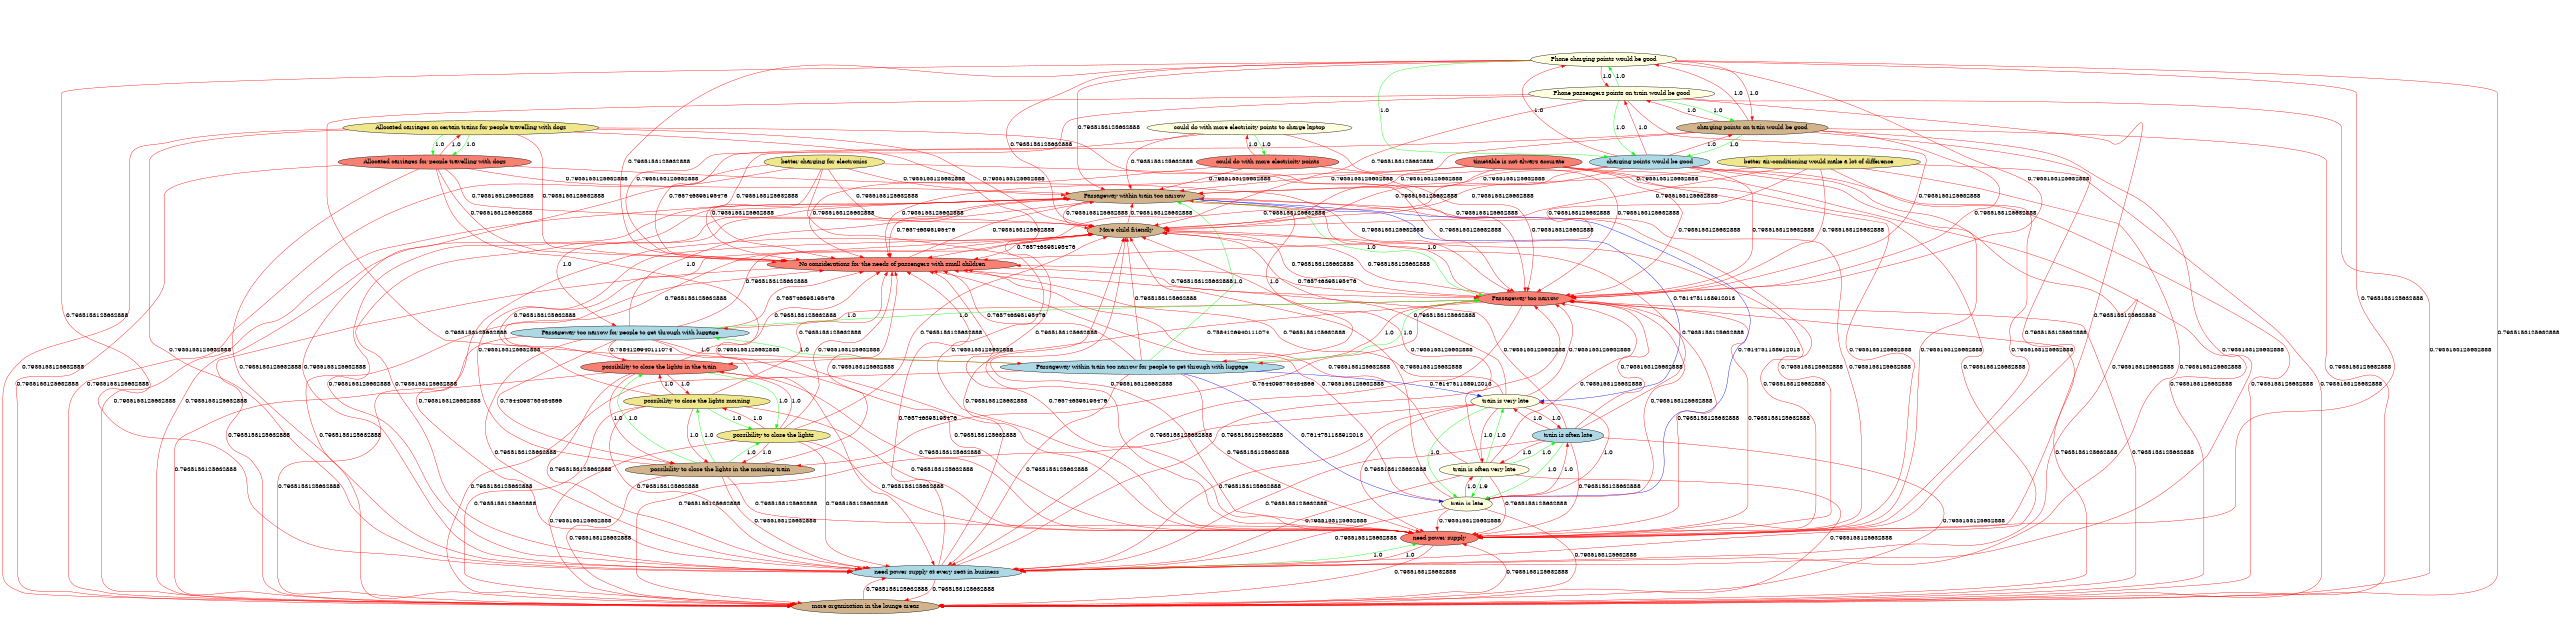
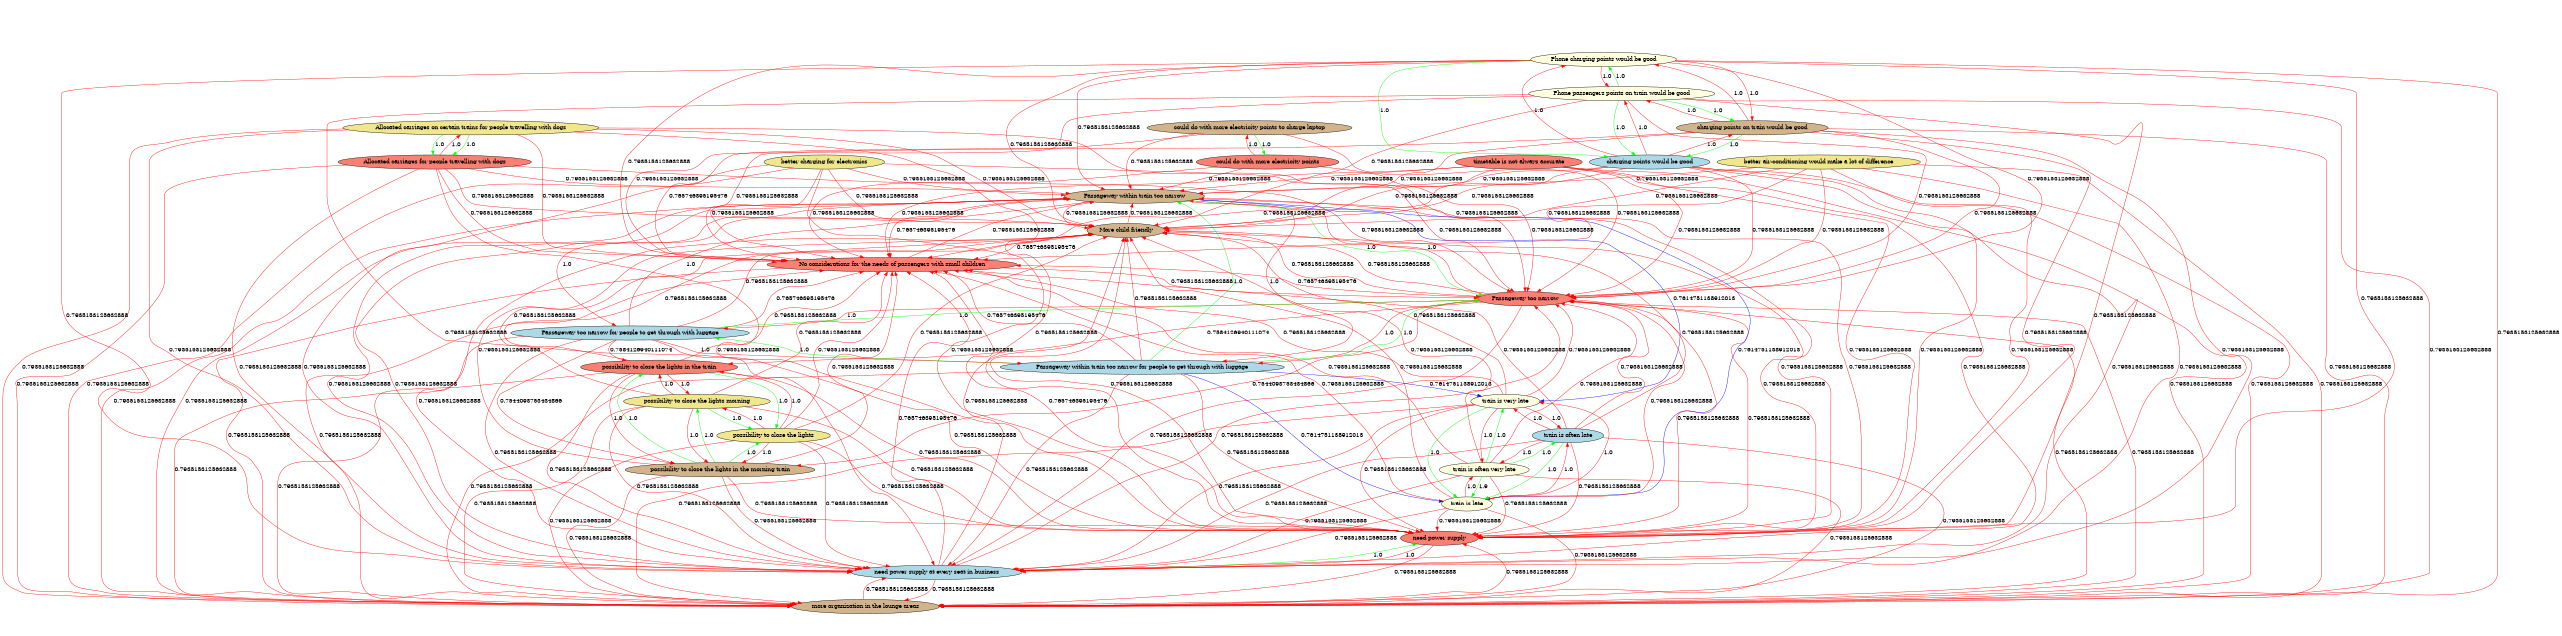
  digraph {
    node [fillcolor=salmon style=filled]
    edge [color=red]
    "Allocated carriages on certain trains for people travelling with dogs" [fillcolor=khaki]
    "Allocated carriages for people travelling with dogs"
    "More child friendly" [fillcolor=tan]
    "No considerations for the needs of passengers with small children"
    "Passageway too narrow"
    "more organization in the lounge areas" [fillcolor=tan]
    "need power supply at every seat in business" [fillcolor=lightblue]
    "need power supply"
    "Passageway within train too narrow" [fillcolor=tan]
    "Passageway within train too narrow for people to get through with luggage" [fillcolor=lightblue]
    "Passageway too narrow for people to get through with luggage" [fillcolor=lightblue]
    "possibility to close the lights in the morning train" [fillcolor=tan]
    "possibility to close the lights in the train"
    "train is late" [fillcolor=lightyellow]
    "train is very late" [fillcolor=lightyellow]
    "train is often very late" [fillcolor=lightyellow]
    "train is often late" [fillcolor=lightblue]
    "possibility to close the lights" [fillcolor=khaki]
    "possibility to close the lights morning" [fillcolor=khaki]
    n20 [fillcolor=lightyellow label="Phone passengers points on train would be good"]
    "Phone charging points would be good" [fillcolor=lightyellow]
    "charging points would be good" [fillcolor=lightblue]
    "charging points on train would be good" [fillcolor=tan]
    "better air-conditioning would make a lot of difference" [fillcolor=khaki]
    "better charging for electronics" [fillcolor=khaki]
-   "could do with more electricity points to charge laptop" [fillcolor=lightyellow]
+   "could do with more electricity points to charge laptop" [fillcolor=tan]
    "could do with more electricity points"
    "timetable is not always accurate"
    "Allocated carriages on certain trains for people travelling with dogs" -> "Allocated carriages for people travelling with dogs" [color=green label=1.0]
    "Allocated carriages on certain trains for people travelling with dogs" -> "Allocated carriages for people travelling with dogs" [color=green label=1.0]
    "Allocated carriages on certain trains for people travelling with dogs" -> "More child friendly" [label=0.7935153125632888]
    "Allocated carriages on certain trains for people travelling with dogs" -> "No considerations for the needs of passengers with small children" [label=0.7935153125632888]
    "Allocated carriages on certain trains for people travelling with dogs" -> "Passageway too narrow" [label=0.7935153125632888]
    "Allocated carriages on certain trains for people travelling with dogs" -> "more organization in the lounge areas" [label=0.7935153125632888]
    "Allocated carriages on certain trains for people travelling with dogs" -> "need power supply at every seat in business" [label=0.7935153125632888]
    "Allocated carriages on certain trains for people travelling with dogs" -> "need power supply" [label=0.7935153125632888]
    "Allocated carriages for people travelling with dogs" -> "Allocated carriages on certain trains for people travelling with dogs" [label=1.0]
    "Allocated carriages for people travelling with dogs" -> "More child friendly" [label=0.7935153125632888]
    "Allocated carriages for people travelling with dogs" -> "No considerations for the needs of passengers with small children" [label=0.7935153125632888]
    "Allocated carriages for people travelling with dogs" -> "Passageway too narrow" [label=0.7935153125632888]
    "Allocated carriages for people travelling with dogs" -> "more organization in the lounge areas" [label=0.7935153125632888]
    "Allocated carriages for people travelling with dogs" -> "need power supply at every seat in business" [label=0.7935153125632888]
    "Allocated carriages for people travelling with dogs" -> "need power supply" [label=0.7935153125632888]
    "Allocated carriages for people travelling with dogs" -> "Passageway within train too narrow" [label=0.7935153125632888]
    "More child friendly" -> "No considerations for the needs of passengers with small children" [label=0.765746395195476]
    "More child friendly" -> "Passageway too narrow" [label=0.7935153125632888]
    "More child friendly" -> "need power supply at every seat in business" [label=0.7935153125632888]
    "More child friendly" -> "need power supply" [label=0.7935153125632888]
    "More child friendly" -> "Passageway within train too narrow" [label=0.7935153125632888]
    "No considerations for the needs of passengers with small children" -> "Passageway too narrow" [label=0.7935153125632888]
    "No considerations for the needs of passengers with small children" -> "more organization in the lounge areas" [label=0.7935153125632888]
    "No considerations for the needs of passengers with small children" -> "Passageway within train too narrow" [label=0.7935153125632888]
    "Passageway too narrow" -> "More child friendly" [label=0.7935153125632888]
    "Passageway too narrow" -> "No considerations for the needs of passengers with small children" [label=0.765746395195476]
    "Passageway too narrow" -> "more organization in the lounge areas" [label=0.7935153125632888]
    "Passageway too narrow" -> "need power supply at every seat in business" [label=0.7935153125632888]
    "Passageway too narrow" -> "need power supply" [label=0.7935153125632888]
    "Passageway too narrow" -> "Passageway within train too narrow" [label=1.0]
    "Passageway too narrow" -> "Passageway within train too narrow for people to get through with luggage" [label=1.0]
    "Passageway too narrow" -> "Passageway too narrow for people to get through with luggage" [label=1.0]
    "Passageway too narrow" -> "possibility to close the lights in the morning train" [label=0.7544093753434866]
    "Passageway too narrow" -> "possibility to close the lights in the train" [label=0.7584126940111074]
    "more organization in the lounge areas" -> "No considerations for the needs of passengers with small children" [label=0.7935153125632888]
    "more organization in the lounge areas" -> "Passageway too narrow" [label=0.7935153125632888]
    "more organization in the lounge areas" -> "need power supply at every seat in business" [label=0.7935153125632888]
    "more organization in the lounge areas" -> "need power supply" [label=0.7935153125632888]
    "more organization in the lounge areas" -> "Passageway within train too narrow" [label=0.7935153125632888]
    "need power supply at every seat in business" -> "More child friendly" [label=0.7935153125632888]
    "need power supply at every seat in business" -> "No considerations for the needs of passengers with small children" [label=0.765746395195476]
    "need power supply at every seat in business" -> "Passageway too narrow" [label=0.7935153125632888]
    "need power supply at every seat in business" -> "more organization in the lounge areas" [label=0.7935153125632888]
    "need power supply at every seat in business" -> "need power supply" [color=green label=1.0]
    "need power supply at every seat in business" -> "Passageway within train too narrow" [label=0.7935153125632888]
    "need power supply" -> "More child friendly" [label=0.7935153125632888]
    "need power supply" -> "No considerations for the needs of passengers with small children" [label=0.765746395195476]
    "need power supply" -> "Passageway too narrow" [label=0.7935153125632888]
    "need power supply" -> "more organization in the lounge areas" [label=0.7935153125632888]
    "need power supply" -> "need power supply at every seat in business" [label=1.0]
    "need power supply" -> "Passageway within train too narrow" [label=0.7935153125632888]
    "Passageway within train too narrow" -> "More child friendly" [label=0.7935153125632888]
    "Passageway within train too narrow" -> "No considerations for the needs of passengers with small children" [label=0.765746395195476]
    "Passageway within train too narrow" -> "Passageway too narrow" [color=green label=1.0]
    "Passageway within train too narrow" -> "more organization in the lounge areas" [label=0.7935153125632888]
    "Passageway within train too narrow" -> "need power supply at every seat in business" [label=0.7935153125632888]
    "Passageway within train too narrow" -> "need power supply" [label=0.7935153125632888]
    "Passageway within train too narrow" -> "Passageway within train too narrow for people to get through with luggage" [label=1.0]
    "Passageway within train too narrow" -> "Passageway too narrow for people to get through with luggage" [label=1.0]
    "Passageway within train too narrow" -> "train is late" [color=blue label=0.7614751138912013]
    "Passageway within train too narrow" -> "train is very late" [color=blue label=0.7614751138912013]
    "Passageway within train too narrow for people to get through with luggage" -> "More child friendly" [label=0.7935153125632888]
    "Passageway within train too narrow for people to get through with luggage" -> "No considerations for the needs of passengers with small children" [label=0.765746395195476]
    "Passageway within train too narrow for people to get through with luggage" -> "Passageway too narrow" [color=green label=1.0]
    "Passageway within train too narrow for people to get through with luggage" -> "more organization in the lounge areas" [label=0.7935153125632888]
    "Passageway within train too narrow for people to get through with luggage" -> "need power supply at every seat in business" [label=0.7935153125632888]
    "Passageway within train too narrow for people to get through with luggage" -> "need power supply" [label=0.7935153125632888]
    "Passageway within train too narrow for people to get through with luggage" -> "Passageway within train too narrow" [color=green label=1.0]
    "Passageway within train too narrow for people to get through with luggage" -> "Passageway too narrow for people to get through with luggage" [color=green label=1.0]
    "Passageway within train too narrow for people to get through with luggage" -> "train is late" [color=blue label=0.7614751138912013]
    "Passageway within train too narrow for people to get through with luggage" -> "train is very late" [color=blue label=0.7614751138912013]
    "Passageway too narrow for people to get through with luggage" -> "More child friendly" [label=0.7935153125632888]
    "Passageway too narrow for people to get through with luggage" -> "No considerations for the needs of passengers with small children" [label=0.765746395195476]
    "Passageway too narrow for people to get through with luggage" -> "Passageway too narrow" [color=green label=1.0]
    "Passageway too narrow for people to get through with luggage" -> "more organization in the lounge areas" [label=0.7935153125632888]
    "Passageway too narrow for people to get through with luggage" -> "need power supply at every seat in business" [label=0.7935153125632888]
    "Passageway too narrow for people to get through with luggage" -> "need power supply" [label=0.7935153125632888]
    "Passageway too narrow for people to get through with luggage" -> "Passageway within train too narrow" [label=1.0]
    "Passageway too narrow for people to get through with luggage" -> "Passageway within train too narrow for people to get through with luggage" [label=1.0]
    "Passageway too narrow for people to get through with luggage" -> "possibility to close the lights in the morning train" [label=0.7544093753434866]
    "Passageway too narrow for people to get through with luggage" -> "possibility to close the lights in the train" [label=0.7584126940111074]
    "possibility to close the lights in the morning train" -> "More child friendly" [label=0.7935153125632888]
    "possibility to close the lights in the morning train" -> "No considerations for the needs of passengers with small children" [label=0.7935153125632888]
    "possibility to close the lights in the morning train" -> "more organization in the lounge areas" [label=0.7935153125632888]
    "possibility to close the lights in the morning train" -> "need power supply at every seat in business" [label=0.7935153125632888]
    "possibility to close the lights in the morning train" -> "need power supply" [label=0.7935153125632888]
    "possibility to close the lights in the morning train" -> "possibility to close the lights in the train" [color=green label=1.0]
    "possibility to close the lights in the morning train" -> "possibility to close the lights" [color=green label=1.0]
    "possibility to close the lights in the morning train" -> "possibility to close the lights morning" [color=green label=1.0]
    "possibility to close the lights in the train" -> "More child friendly" [label=0.7935153125632888]
    "possibility to close the lights in the train" -> "No considerations for the needs of passengers with small children" [label=0.7935153125632888]
    "possibility to close the lights in the train" -> "more organization in the lounge areas" [label=0.7935153125632888]
    "possibility to close the lights in the train" -> "need power supply at every seat in business" [label=0.7935153125632888]
    "possibility to close the lights in the train" -> "need power supply" [label=0.7935153125632888]
    "possibility to close the lights in the train" -> "possibility to close the lights in the morning train" [label=1.0]
    "possibility to close the lights in the train" -> "possibility to close the lights" [color=green label=1.0]
    "possibility to close the lights in the train" -> "possibility to close the lights morning" [label=1.0]
    "train is late" -> "More child friendly" [label=0.7935153125632888]
    "train is late" -> "No considerations for the needs of passengers with small children" [label=0.7935153125632888]
    "train is late" -> "Passageway too narrow" [label=0.7935153125632888]
    "train is late" -> "more organization in the lounge areas" [label=0.7935153125632888]
    "train is late" -> "need power supply at every seat in business" [label=0.7935153125632888]
    "train is late" -> "need power supply" [label=0.7935153125632888]
    "train is late" -> "train is very late" [label=1.0]
    "train is late" -> "train is often very late" [label=1.0]
    "train is late" -> "train is often late" [label=1.0]
    "train is very late" -> "More child friendly" [label=0.7935153125632888]
    "train is very late" -> "No considerations for the needs of passengers with small children" [label=0.7935153125632888]
    "train is very late" -> "Passageway too narrow" [label=0.7935153125632888]
    "train is very late" -> "more organization in the lounge areas" [label=0.7935153125632888]
    "train is very late" -> "need power supply at every seat in business" [label=0.7935153125632888]
    "train is very late" -> "need power supply" [label=0.7935153125632888]
    "train is very late" -> "train is late" [color=green label=1.0]
    "train is very late" -> "train is often very late" [label=1.0]
    "train is very late" -> "train is often late" [label=1.0]
    "train is often very late" -> "More child friendly" [label=0.7935153125632888]
    "train is often very late" -> "No considerations for the needs of passengers with small children" [label=0.7935153125632888]
    "train is often very late" -> "Passageway too narrow" [label=0.7935153125632888]
    "train is often very late" -> "more organization in the lounge areas" [label=0.7935153125632888]
    "train is often very late" -> "need power supply at every seat in business" [label=0.7935153125632888]
    "train is often very late" -> "need power supply" [label=0.7935153125632888]
    "train is often very late" -> "train is late" [color=green label=1.9]
    "train is often very late" -> "train is very late" [color=green label=1.0]
    "train is often very late" -> "train is often late" [color=green label=1.0]
    "train is often late" -> "More child friendly" [label=0.7935153125632888]
    "train is often late" -> "No considerations for the needs of passengers with small children" [label=0.7935153125632888]
    "train is often late" -> "Passageway too narrow" [label=0.7935153125632888]
    "train is often late" -> "more organization in the lounge areas" [label=0.7935153125632888]
    "train is often late" -> "need power supply at every seat in business" [label=0.7935153125632888]
    "train is often late" -> "need power supply" [label=0.7935153125632888]
    "train is often late" -> "train is late" [color=green label=1.0]
    "train is often late" -> "train is very late" [label=1.0]
    "train is often late" -> "train is often very late" [label=1.0]
    "possibility to close the lights" -> "More child friendly" [label=0.7935153125632888]
    "possibility to close the lights" -> "No considerations for the needs of passengers with small children" [label=0.7935153125632888]
    "possibility to close the lights" -> "more organization in the lounge areas" [label=0.7935153125632888]
    "possibility to close the lights" -> "need power supply at every seat in business" [label=0.7935153125632888]
    "possibility to close the lights" -> "need power supply" [label=0.7935153125632888]
    "possibility to close the lights" -> "possibility to close the lights in the morning train" [label=1.0]
    "possibility to close the lights" -> "possibility to close the lights in the train" [label=1.0]
    "possibility to close the lights" -> "possibility to close the lights morning" [label=1.0]
    "possibility to close the lights morning" -> "More child friendly" [label=0.7935153125632888]
    "possibility to close the lights morning" -> "No considerations for the needs of passengers with small children" [label=0.7935153125632888]
    "possibility to close the lights morning" -> "more organization in the lounge areas" [label=0.7935153125632888]
    "possibility to close the lights morning" -> "need power supply at every seat in business" [label=0.7935153125632888]
    "possibility to close the lights morning" -> "need power supply" [label=0.7935153125632888]
    "possibility to close the lights morning" -> "possibility to close the lights in the morning train" [label=1.0]
    "possibility to close the lights morning" -> "possibility to close the lights in the train" [label=1.0]
    "possibility to close the lights morning" -> "possibility to close the lights" [color=green label=1.0]
    n20 -> "More child friendly" [label=0.7935153125632888]
    n20 -> "No considerations for the needs of passengers with small children" [label=0.7935153125632888]
    n20 -> "Passageway too narrow" [label=0.7935153125632888]
    n20 -> "more organization in the lounge areas" [label=0.7935153125632888]
    n20 -> "need power supply at every seat in business" [label=0.7935153125632888]
    n20 -> "need power supply" [label=0.7935153125632888]
    n20 -> "Phone charging points would be good" [color=green label=1.0]
    n20 -> "charging points would be good" [color=green label=1.0]
    n20 -> "charging points on train would be good" [color=green label=1.0]
    "Phone charging points would be good" -> "More child friendly" [label=0.7935153125632888]
    "Phone charging points would be good" -> "No considerations for the needs of passengers with small children" [label=0.7935153125632888]
    "Phone charging points would be good" -> "Passageway too narrow" [label=0.7935153125632888]
    "Phone charging points would be good" -> "more organization in the lounge areas" [label=0.7935153125632888]
    "Phone charging points would be good" -> "need power supply at every seat in business" [label=0.7935153125632888]
    "Phone charging points would be good" -> "need power supply" [label=0.7935153125632888]
    "Phone charging points would be good" -> "Passageway within train too narrow" [label=0.7935153125632888]
    "Phone charging points would be good" -> n20 [label=1.0]
    "Phone charging points would be good" -> "charging points would be good" [color=green label=1.0]
    "Phone charging points would be good" -> "charging points on train would be good" [label=1.0]
    "charging points would be good" -> "More child friendly" [label=0.7935153125632888]
    "charging points would be good" -> "No considerations for the needs of passengers with small children" [label=0.7935153125632888]
    "charging points would be good" -> "Passageway too narrow" [label=0.7935153125632888]
    "charging points would be good" -> "more organization in the lounge areas" [label=0.7935153125632888]
    "charging points would be good" -> "need power supply at every seat in business" [label=0.7935153125632888]
    "charging points would be good" -> "need power supply" [label=0.7935153125632888]
    "charging points would be good" -> "Passageway within train too narrow" [label=0.7935153125632888]
    "charging points would be good" -> n20 [label=1.0]
    "charging points would be good" -> "Phone charging points would be good" [label=1.0]
    "charging points would be good" -> "charging points on train would be good" [label=1.0]
    "charging points on train would be good" -> "More child friendly" [label=0.7935153125632888]
    "charging points on train would be good" -> "No considerations for the needs of passengers with small children" [label=0.7935153125632888]
    "charging points on train would be good" -> "Passageway too narrow" [label=0.7935153125632888]
    "charging points on train would be good" -> "more organization in the lounge areas" [label=0.7935153125632888]
    "charging points on train would be good" -> "need power supply at every seat in business" [label=0.7935153125632888]
    "charging points on train would be good" -> "need power supply" [label=0.7935153125632888]
    "charging points on train would be good" -> n20 [label=1.0]
    "charging points on train would be good" -> "Phone charging points would be good" [label=1.0]
    "charging points on train would be good" -> "charging points would be good" [color=green label=1.0]
    "better air-conditioning would make a lot of difference" -> "More child friendly" [label=0.7935153125632888]
    "better air-conditioning would make a lot of difference" -> "No considerations for the needs of passengers with small children" [label=0.7935153125632888]
    "better air-conditioning would make a lot of difference" -> "Passageway too narrow" [label=0.7935153125632888]
    "better air-conditioning would make a lot of difference" -> "more organization in the lounge areas" [label=0.7935153125632888]
    "better air-conditioning would make a lot of difference" -> "need power supply at every seat in business" [label=0.7935153125632888]
    "better air-conditioning would make a lot of difference" -> "need power supply" [label=0.7935153125632888]
    "better air-conditioning would make a lot of difference" -> "Passageway within train too narrow" [label=0.7935153125632888]
    "better charging for electronics" -> "More child friendly" [label=0.7935153125632888]
    "better charging for electronics" -> "No considerations for the needs of passengers with small children" [label=0.7935153125632888]
    "better charging for electronics" -> "Passageway too narrow" [label=0.7935153125632888]
    "better charging for electronics" -> "more organization in the lounge areas" [label=0.7935153125632888]
    "better charging for electronics" -> "need power supply at every seat in business" [label=0.7935153125632888]
    "better charging for electronics" -> "need power supply" [label=0.7935153125632888]
    "better charging for electronics" -> "Passageway within train too narrow" [label=0.7935153125632888]
    "could do with more electricity points to charge laptop" -> "No considerations for the needs of passengers with small children" [label=0.765746395195476]
    "could do with more electricity points to charge laptop" -> "Passageway too narrow" [label=0.7935153125632888]
    "could do with more electricity points to charge laptop" -> "Passageway within train too narrow" [label=0.7935153125632888]
    "could do with more electricity points to charge laptop" -> "could do with more electricity points" [color=green label=1.0]
    "could do with more electricity points" -> "No considerations for the needs of passengers with small children" [label=0.7935153125632888]
    "could do with more electricity points" -> "Passageway too narrow" [label=0.7935153125632888]
    "could do with more electricity points" -> "Passageway within train too narrow" [label=0.7935153125632888]
    "could do with more electricity points" -> "could do with more electricity points to charge laptop" [label=1.0]
    "timetable is not always accurate" -> "More child friendly" [label=0.7935153125632888]
    "timetable is not always accurate" -> "No considerations for the needs of passengers with small children" [label=0.7935153125632888]
    "timetable is not always accurate" -> "Passageway too narrow" [label=0.7935153125632888]
    "timetable is not always accurate" -> "more organization in the lounge areas" [label=0.7935153125632888]
    "timetable is not always accurate" -> "need power supply at every seat in business" [label=0.7935153125632888]
    "timetable is not always accurate" -> "need power supply" [label=0.7935153125632888]
    "timetable is not always accurate" -> "Passageway within train too narrow" [label=0.7935153125632888]
  }
